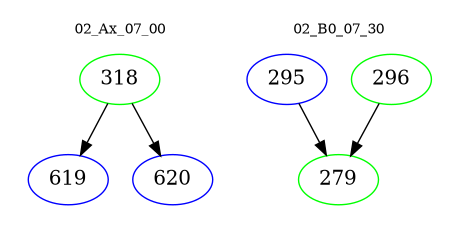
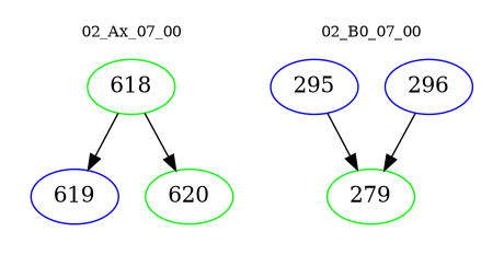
  digraph {
    node [color=blue]
    edge [color=black]
    n1 [label=619]
-   n2 [color=green label=318]
-   n3 [label=620]
-   n4 [color=green label=296]
+   n2 [color=green label=618]
+   n3 [color=green label=620]
+   n4 [label=296]
    n5 [color=green label=279]
    n6 [label=295]
    subgraph cluster_1 {
      color=white
      fontsize=10
      label="02_Ax_07_00"
      n1
      n2
      n3
    }
    subgraph cluster_2 {
      color=white
      fontsize=10
-     label="02_B0_07_30"
+     label="02_B0_07_00"
      n4
      n5
      n6
    }
    n2 -> n1
    n2 -> n3
    n4 -> n5
    n6 -> n5
  }
